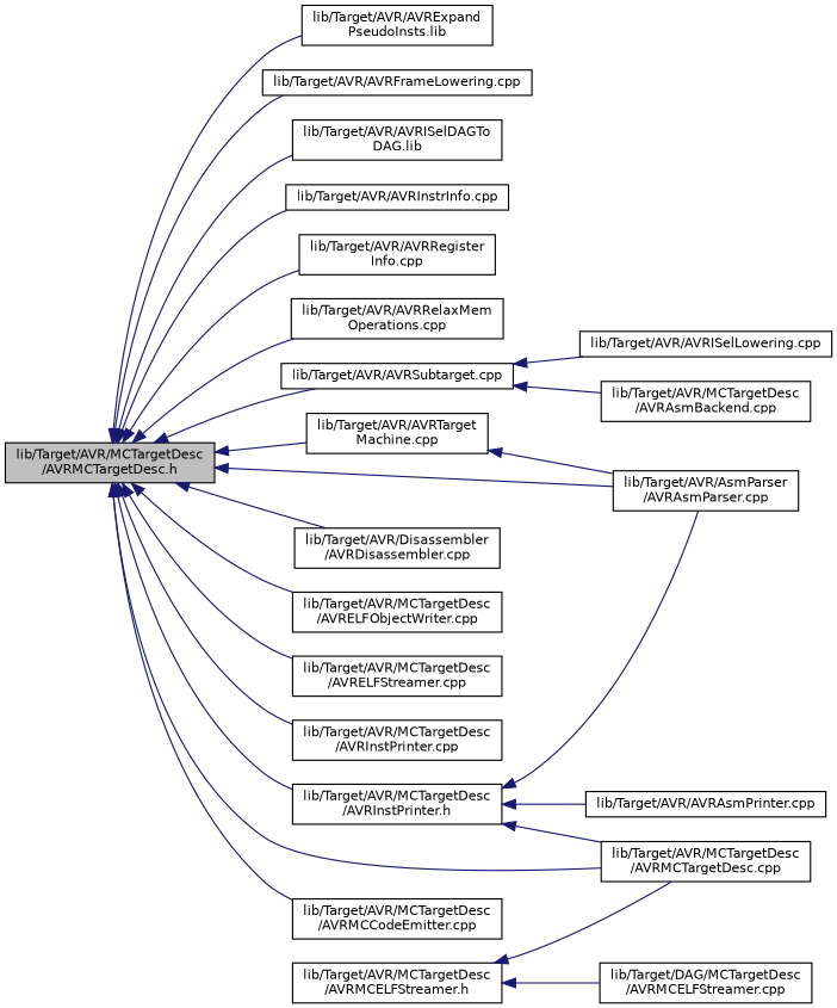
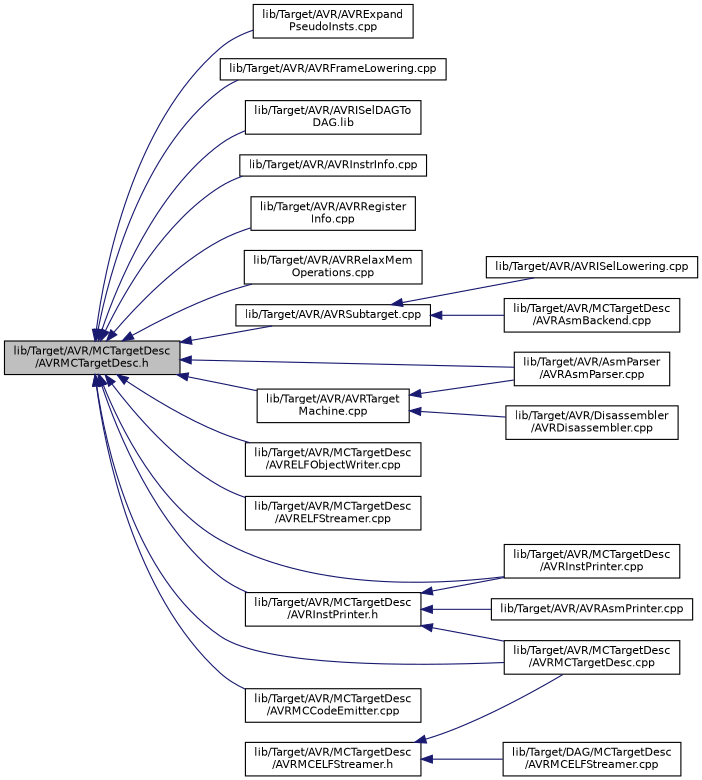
  digraph {
    rankdir=LR
    node [color=black fontname=Helvetica fontsize=10 shape=box]
    edge [color=midnightblue dir=back fontname=Helvetica fontsize=10 labelfontname=Helvetica labelfontsize=10 style=solid]
    n1 [fillcolor=grey75 fontcolor=black height=0.2 label="lib/Target/AVR/MCTargetDesc\l/AVRMCTargetDesc.h" style=filled width=0.4]
-   n2 [height=0.2 label="lib/Target/AVR/AVRExpand\lPseudoInsts.lib" width=0.4]
+   n2 [height=0.2 label="lib/Target/AVR/AVRExpand\lPseudoInsts.cpp" width=0.4]
    n3 [height=0.2 label="lib/Target/AVR/AVRFrameLowering.cpp" width=0.4]
    n4 [height=0.2 label="lib/Target/AVR/AVRISelDAGTo\lDAG.lib" width=0.4]
    n5 [height=0.2 label="lib/Target/AVR/AVRInstrInfo.cpp" width=0.4]
    n6 [height=0.2 label="lib/Target/AVR/AVRRegister\lInfo.cpp" width=0.4]
    n7 [height=0.2 label="lib/Target/AVR/AVRRelaxMem\lOperations.cpp" width=0.4]
    n8 [height=0.2 label="lib/Target/AVR/AVRSubtarget.cpp" width=0.4]
    n9 [height=0.2 label="lib/Target/AVR/AVRTarget\lMachine.cpp" width=0.4]
    n10 [height=0.2 label="lib/Target/AVR/AsmParser\l/AVRAsmParser.cpp" width=0.4]
    n11 [height=0.2 label="lib/Target/AVR/Disassembler\l/AVRDisassembler.cpp" width=0.4]
    n12 [height=0.2 label="lib/Target/AVR/MCTargetDesc\l/AVRELFObjectWriter.cpp" width=0.4]
    n13 [height=0.2 label="lib/Target/AVR/MCTargetDesc\l/AVRELFStreamer.cpp" width=0.4]
    n14 [height=0.2 label="lib/Target/AVR/MCTargetDesc\l/AVRInstPrinter.cpp" width=0.4]
    n15 [height=0.2 label="lib/Target/AVR/MCTargetDesc\l/AVRInstPrinter.h" width=0.4]
    n16 [height=0.2 label="lib/Target/AVR/MCTargetDesc\l/AVRMCTargetDesc.cpp" width=0.4]
    n17 [height=0.2 label="lib/Target/AVR/MCTargetDesc\l/AVRMCCodeEmitter.cpp" width=0.4]
    n18 [height=0.2 label="lib/Target/AVR/AVRISelLowering.cpp" width=0.4]
    n19 [height=0.2 label="lib/Target/AVR/MCTargetDesc\l/AVRAsmBackend.cpp" width=0.4]
    n20 [height=0.2 label="lib/Target/AVR/AVRAsmPrinter.cpp" width=0.4]
    n21 [height=0.2 label="lib/Target/AVR/MCTargetDesc\l/AVRMCELFStreamer.h" width=0.4]
    n22 [height=0.2 label="lib/Target/DAG/MCTargetDesc\l/AVRMCELFStreamer.cpp" width=0.4]
    n1 -> n2
    n1 -> n3
    n1 -> n4
    n1 -> n5
    n1 -> n6
    n1 -> n7
    n1 -> n8
    n1 -> n9
    n1 -> n10
-   n1 -> n11
+   n9 -> n11
    n1 -> n12
    n1 -> n13
    n1 -> n14
    n1 -> n15
    n1 -> n16
    n1 -> n17
    n8 -> n18
    n8 -> n19
    n9 -> n10
-   n15 -> n10
+   n15 -> n14
    n15 -> n16
    n15 -> n20
    n21 -> n16
    n21 -> n22
  }
